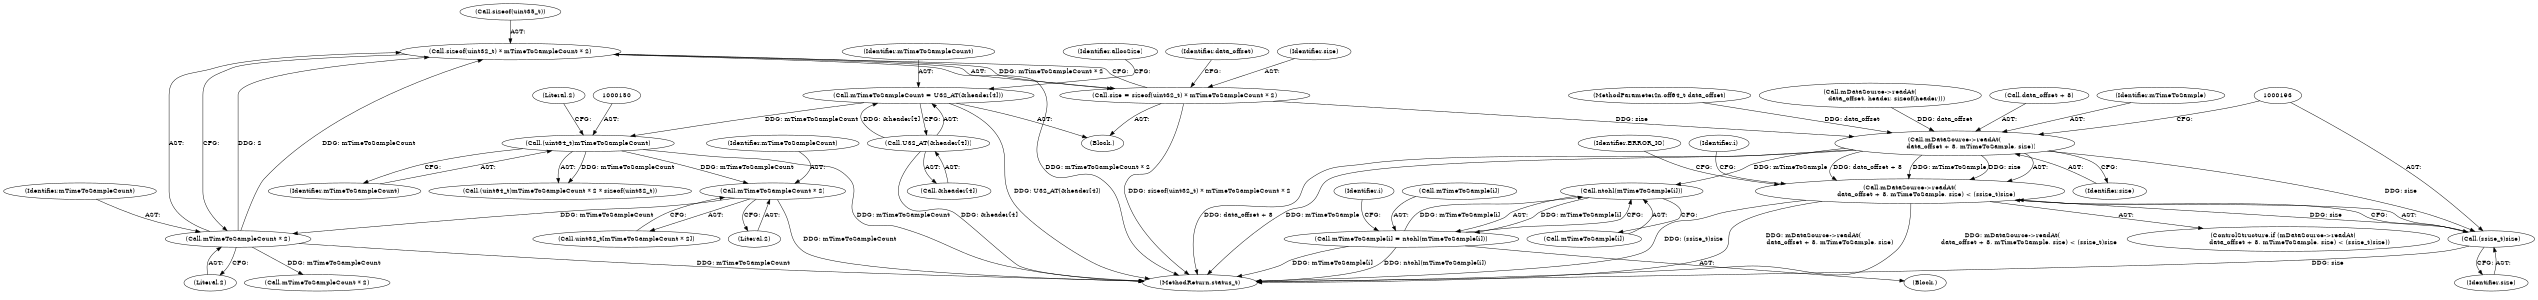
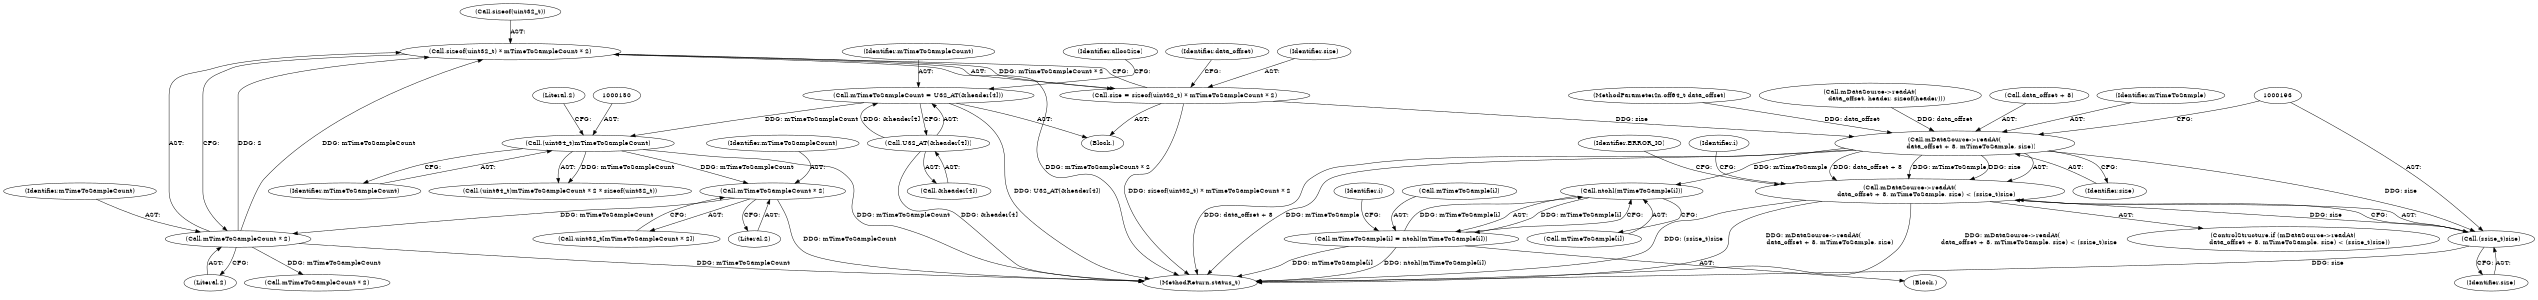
  digraph {
    n1 [label="(Call,sizeof(uint32_t) * mTimeToSampleCount * 2)"]
    n2 [label="(Call,mTimeToSampleCount * 2)"]
    n3 [label="(Call,size = sizeof(uint32_t) * mTimeToSampleCount * 2)"]
    n4 [label="(MethodReturn,status_t)"]
    n5 [label="(Call,mTimeToSampleCount * 2)"]
    n6 [label="(Literal,2)"]
    n7 [label="(Block,)"]
    n8 [label="(Call,mDataSource->readAt(\n                data_offset + 8, mTimeToSample, size))"]
    n9 [label="(Call,mTimeToSampleCount * 2)"]
    n10 [label="(Literal,2)"]
    n11 [label="(Call,uint32_t[mTimeToSampleCount * 2])"]
    n12 [label="(Call,(uint64_t)mTimeToSampleCount)"]
    n13 [label="(Identifier,mTimeToSampleCount)"]
    n14 [label="(Call,(uint64_t)mTimeToSampleCount * 2 * sizeof(uint32_t))"]
    n15 [label="(Call,mTimeToSampleCount = U32_AT(&header[4]))"]
    n16 [label="(Call,U32_AT(&header[4]))"]
    n17 [label="(Call,&header[4])"]
    n18 [label="(Call,mDataSource->readAt(\n                data_offset + 8, mTimeToSample, size) < (ssize_t)size)"]
    n19 [label="(Call,(ssize_t)size)"]
    n20 [label="(Call,ntohl(mTimeToSample[i]))"]
    n21 [label="(Identifier,size)"]
    n22 [label="(ControlStructure,if (mDataSource->readAt(\n                data_offset + 8, mTimeToSample, size) < (ssize_t)size))"]
    n23 [label="(Identifier,size)"]
    n24 [label="(Call,mTimeToSample[i] = ntohl(mTimeToSample[i]))"]
    n25 [label="(Call,mTimeToSample[i])"]
    n26 [label="(Block,)"]
    n27 [label="(Call,mDataSource->readAt(\n                data_offset, header, sizeof(header)))"]
    n28 [label="(Call,mTimeToSample[i])"]
    n29 [label="(Identifier,i)"]
    n30 [label="(Identifier,data_offset)"]
    n31 [label="(Call,data_offset + 8)"]
    n32 [label="(Identifier,mTimeToSampleCount)"]
    n33 [label="(Identifier,mTimeToSampleCount)"]
    n34 [label="(Identifier,mTimeToSampleCount)"]
-   n35 [label="(Call,sizeof(uint35_t))"]
+   n35 [label="(Call,sizeof(uint32_t))"]
    n36 [label="(Identifier,ERROR_IO)"]
    n37 [label="(Identifier,allocSize)"]
    n38 [label="(Identifier,mTimeToSample)"]
    n39 [label="(Identifier,size)"]
    n40 [label="(MethodParameterIn,off64_t data_offset)"]
    n41 [label="(Identifier,i)"]
    n42 [label="(Literal,2)"]
    1000150
    1000193
    n1 -> n2 [label="CFG: "]
    n1 -> n3 [label="AST: "]
    n1 -> n3 [label="DDG: mTimeToSampleCount * 2"]
    n1 -> n4 [label="DDG: mTimeToSampleCount * 2"]
    n2 -> n1 [label="AST: "]
    n2 -> n1 [label="DDG: mTimeToSampleCount"]
    n2 -> n1 [label="DDG: 2"]
    n2 -> n4 [label="DDG: mTimeToSampleCount"]
    n2 -> n5 [label="DDG: mTimeToSampleCount"]
    n2 -> n6 [label="CFG: "]
    n3 -> n1 [label="CFG: "]
    n3 -> n4 [label="DDG: sizeof(uint32_t) * mTimeToSampleCount * 2"]
    n3 -> n7 [label="AST: "]
    n3 -> n8 [label="DDG: size"]
    n6 -> n2 [label="AST: "]
    n8 -> n4 [label="DDG: mTimeToSample"]
    n8 -> n4 [label="DDG: data_offset + 8"]
    n8 -> n18 [label="AST: "]
    n8 -> n18 [label="DDG: data_offset + 8"]
    n8 -> n18 [label="DDG: mTimeToSample"]
    n8 -> n18 [label="DDG: size"]
    n8 -> n19 [label="DDG: size"]
    n8 -> n20 [label="DDG: mTimeToSample"]
    n8 -> n21 [label="CFG: "]
    n9 -> n2 [label="DDG: mTimeToSampleCount"]
    n9 -> n4 [label="DDG: mTimeToSampleCount"]
    n9 -> n10 [label="CFG: "]
    n9 -> n11 [label="AST: "]
    n10 -> n9 [label="AST: "]
    n11 -> n9 [label="CFG: "]
    n12 -> n4 [label="DDG: mTimeToSampleCount"]
    n12 -> n9 [label="DDG: mTimeToSampleCount"]
    n12 -> n13 [label="CFG: "]
    n12 -> n14 [label="AST: "]
    n12 -> n14 [label="DDG: mTimeToSampleCount"]
    n13 -> n12 [label="AST: "]
    n15 -> n4 [label="DDG: U32_AT(&header[4])"]
    n15 -> n7 [label="AST: "]
    n15 -> n12 [label="DDG: mTimeToSampleCount"]
    n15 -> n16 [label="CFG: "]
    n16 -> n4 [label="DDG: &header[4]"]
    n16 -> n15 [label="AST: "]
    n16 -> n15 [label="DDG: &header[4]"]
    n16 -> n17 [label="AST: "]
    n17 -> n16 [label="AST: "]
    n18 -> n4 [label="DDG: mDataSource->readAt(\n                data_offset + 8, mTimeToSample, size) < (ssize_t)size"]
    n18 -> n4 [label="DDG: (ssize_t)size"]
    n18 -> n4 [label="DDG: mDataSource->readAt(\n                data_offset + 8, mTimeToSample, size)"]
    n18 -> n19 [label="CFG: "]
    n18 -> n22 [label="AST: "]
    n19 -> n4 [label="DDG: size"]
    n19 -> n18 [label="AST: "]
    n19 -> n18 [label="DDG: size"]
    n19 -> n23 [label="CFG: "]
    n20 -> n24 [label="AST: "]
    n20 -> n24 [label="DDG: mTimeToSample[i]"]
    n20 -> n25 [label="CFG: "]
    n21 -> n8 [label="AST: "]
    n23 -> n19 [label="AST: "]
    n24 -> n4 [label="DDG: ntohl(mTimeToSample[i])"]
    n24 -> n4 [label="DDG: mTimeToSample[i]"]
    n24 -> n20 [label="CFG: "]
    n24 -> n20 [label="DDG: mTimeToSample[i]"]
    n24 -> n26 [label="AST: "]
    n25 -> n20 [label="AST: "]
    n27 -> n8 [label="DDG: data_offset"]
    n28 -> n24 [label="AST: "]
    n29 -> n24 [label="CFG: "]
    n30 -> n3 [label="CFG: "]
    n31 -> n8 [label="AST: "]
    n32 -> n2 [label="AST: "]
    n33 -> n15 [label="AST: "]
    n34 -> n9 [label="AST: "]
    n35 -> n1 [label="AST: "]
    n36 -> n18 [label="CFG: "]
    n37 -> n15 [label="CFG: "]
    n38 -> n8 [label="AST: "]
    n39 -> n3 [label="AST: "]
    n40 -> n8 [label="DDG: data_offset"]
    n41 -> n18 [label="CFG: "]
    n42 -> n12 [label="CFG: "]
    1000150 -> n12 [label="AST: "]
    1000193 -> n8 [label="CFG: "]
    1000193 -> n19 [label="AST: "]
  }
